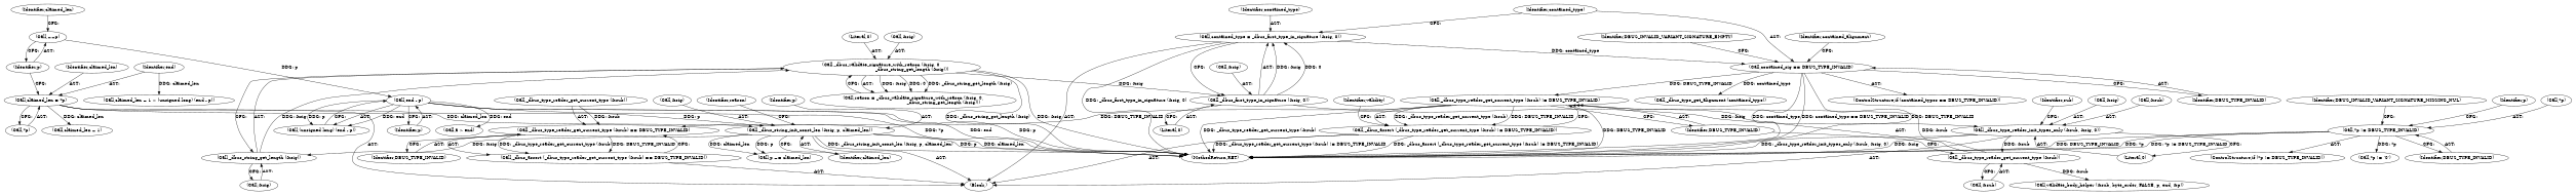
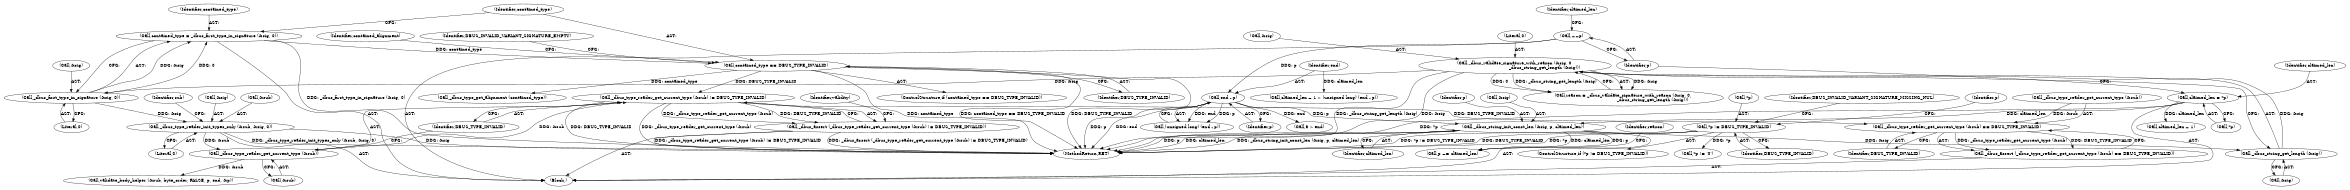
  digraph {
    n1 [label="(Call,_dbus_type_reader_get_current_type (&sub) != DBUS_TYPE_INVALID)"]
    n2 [label="(Call,_dbus_assert (_dbus_type_reader_get_current_type (&sub) != DBUS_TYPE_INVALID))"]
    n3 [label="(Call,_dbus_type_reader_get_current_type (&sub) == DBUS_TYPE_INVALID)"]
    n4 [label="(Identifier,DBUS_TYPE_INVALID)"]
    n5 [label="(MethodReturn,RET)"]
    n6 [label="(Block,)"]
    n7 [label="(Call,_dbus_assert (_dbus_type_reader_get_current_type (&sub) == DBUS_TYPE_INVALID))"]
    n8 [label="(Identifier,DBUS_TYPE_INVALID)"]
    n9 [label="(Call,_dbus_type_reader_get_current_type (&sub))"]
    n10 [label="(Call,&sub)"]
    n11 [label="(Call,validate_body_helper (&sub, byte_order, FALSE, p, end, &p))"]
    n12 [label="(Call,_dbus_type_reader_init_types_only (&sub, &sig, 0))"]
    n13 [label="(Literal,0)"]
    n14 [label="(Call,_dbus_first_type_in_signature (&sig, 0))"]
    n15 [label="(Call,contained_type = _dbus_first_type_in_signature (&sig, 0))"]
    n16 [label="(Literal,0)"]
-   n17 [label="(Call,contained_sig == DBUS_TYPE_INVALID)"]
+   n17 [label="(Call,contained_type == DBUS_TYPE_INVALID)"]
    n18 [label="(Call,_dbus_validate_signature_with_reason (&sig, 0,\n                                           _dbus_string_get_length (&sig)))"]
    n19 [label="(Call,_dbus_string_get_length (&sig))"]
    n20 [label="(Call,reason = _dbus_validate_signature_with_reason (&sig, 0,\n                                           _dbus_string_get_length (&sig)))"]
    n21 [label="(Call,&sig)"]
    n22 [label="(Call,_dbus_string_init_const_len (&sig, p, claimed_len))"]
    n23 [label="(Call,p += claimed_len)"]
    n24 [label="(Identifier,claimed_len)"]
    n25 [label="(Call,end - p)"]
    n26 [label="(Call,(unsigned long) (end - p))"]
    n27 [label="(Identifier,p)"]
    n28 [label="(Call,a > end)"]
    n29 [label="(Call,++p)"]
    n30 [label="(Identifier,p)"]
    n31 [label="(Call,claimed_len = *p)"]
    n32 [label="(Call,claimed_len + 1)"]
    n33 [label="(Call,*p)"]
    n34 [label="(Call,claimed_len + 1 > (unsigned long) (end - p))"]
-   n35 [label="(ControlStructure,if (contained_types == DBUS_TYPE_INVALID))"]
+   n35 [label="(ControlStructure,if (contained_type == DBUS_TYPE_INVALID))"]
    n36 [label="(Identifier,DBUS_TYPE_INVALID)"]
    n37 [label="(Call,_dbus_type_get_alignment (contained_type))"]
    n38 [label="(Call,*p != DBUS_TYPE_INVALID)"]
    n39 [label="(ControlStructure,if (*p != DBUS_TYPE_INVALID))"]
    n40 [label="(Call,*p != '\0')"]
    n41 [label="(Identifier,DBUS_TYPE_INVALID)"]
    n42 [label="(Call,&sig)"]
    n43 [label="(Identifier,contained_type)"]
    n44 [label="(Identifier,end)"]
    n45 [label="(Identifier,contained_type)"]
    n46 [label="(Call,&sig)"]
    n47 [label="(Call,&sig)"]
    n48 [label="(Identifier,contained_alignment)"]
    n49 [label="(Call,*p)"]
    n50 [label="(Call,&sub)"]
    n51 [label="(Call,&sig)"]
    n52 [label="(Identifier,claimed_len)"]
    n53 [label="(Identifier,DBUS_INVALID_VARIANT_SIGNATURE_MISSING_NUL)"]
    n54 [label="(Identifier,validity)"]
    n55 [label="(Identifier,DBUS_INVALID_VARIANT_SIGNATURE_EMPTY)"]
    n56 [label="(Identifier,claimed_len)"]
    n57 [label="(Identifier,reason)"]
    n58 [label="(Identifier,p)"]
    n59 [label="(Identifier,p)"]
    n60 [label="(Identifier,sub)"]
    n61 [label="(Literal,0)"]
    n62 [label="(Call,_dbus_type_reader_get_current_type (&sub))"]
    n1 -> n2 [label="AST: "]
    n1 -> n2 [label="DDG: _dbus_type_reader_get_current_type (&sub)"]
    n1 -> n2 [label="DDG: DBUS_TYPE_INVALID"]
    n1 -> n3 [label="DDG: DBUS_TYPE_INVALID"]
    n1 -> n4 [label="CFG: "]
    n1 -> n5 [label="DDG: DBUS_TYPE_INVALID"]
    n1 -> n5 [label="DDG: _dbus_type_reader_get_current_type (&sub)"]
    n2 -> n1 [label="CFG: "]
    n2 -> n5 [label="DDG: _dbus_type_reader_get_current_type (&sub) != DBUS_TYPE_INVALID"]
    n2 -> n5 [label="DDG: _dbus_assert (_dbus_type_reader_get_current_type (&sub) != DBUS_TYPE_INVALID)"]
    n2 -> n6 [label="AST: "]
    n3 -> n7 [label="AST: "]
    n3 -> n7 [label="DDG: _dbus_type_reader_get_current_type (&sub)"]
    n3 -> n7 [label="DDG: DBUS_TYPE_INVALID"]
    n3 -> n8 [label="CFG: "]
    n4 -> n1 [label="AST: "]
    n4 -> n9 [label="CFG: "]
    n7 -> n3 [label="CFG: "]
    n7 -> n6 [label="AST: "]
    n8 -> n3 [label="AST: "]
    n9 -> n1 [label="AST: "]
    n9 -> n1 [label="DDG: &sub"]
    n9 -> n10 [label="CFG: "]
    n9 -> n11 [label="DDG: &sub"]
    n10 -> n9 [label="AST: "]
    n12 -> n5 [label="DDG: _dbus_type_reader_init_types_only (&sub, &sig, 0)"]
    n12 -> n5 [label="DDG: &sig"]
    n12 -> n6 [label="AST: "]
    n12 -> n9 [label="DDG: &sub"]
    n12 -> n13 [label="CFG: "]
    n13 -> n12 [label="AST: "]
    n14 -> n12 [label="DDG: &sig"]
    n14 -> n15 [label="AST: "]
    n14 -> n15 [label="DDG: &sig"]
    n14 -> n15 [label="DDG: 0"]
    n14 -> n16 [label="CFG: "]
    n15 -> n5 [label="DDG: _dbus_first_type_in_signature (&sig, 0)"]
    n15 -> n6 [label="AST: "]
    n15 -> n14 [label="CFG: "]
    n15 -> n17 [label="DDG: contained_type"]
    n16 -> n14 [label="AST: "]
    n17 -> n1 [label="DDG: DBUS_TYPE_INVALID"]
    n17 -> n5 [label="DDG: contained_type"]
    n17 -> n5 [label="DDG: contained_type == DBUS_TYPE_INVALID"]
    n17 -> n5 [label="DDG: DBUS_TYPE_INVALID"]
    n17 -> n35 [label="AST: "]
    n17 -> n36 [label="CFG: "]
    n17 -> n37 [label="DDG: contained_type"]
    n18 -> n5 [label="DDG: _dbus_string_get_length (&sig)"]
    n18 -> n5 [label="DDG: &sig"]
    n18 -> n14 [label="DDG: &sig"]
    n18 -> n19 [label="CFG: "]
    n18 -> n20 [label="AST: "]
    n18 -> n20 [label="DDG: &sig"]
    n18 -> n20 [label="DDG: 0"]
    n18 -> n20 [label="DDG: _dbus_string_get_length (&sig)"]
    n19 -> n18 [label="AST: "]
    n19 -> n18 [label="DDG: &sig"]
    n19 -> n21 [label="CFG: "]
    n20 -> n18 [label="CFG: "]
    n21 -> n19 [label="AST: "]
    n22 -> n5 [label="DDG: _dbus_string_init_const_len (&sig, p, claimed_len)"]
    n22 -> n5 [label="DDG: p"]
    n22 -> n5 [label="DDG: claimed_len"]
    n22 -> n6 [label="AST: "]
    n22 -> n19 [label="DDG: &sig"]
    n22 -> n23 [label="DDG: claimed_len"]
    n22 -> n23 [label="DDG: p"]
    n22 -> n24 [label="CFG: "]
    n24 -> n22 [label="AST: "]
    n25 -> n5 [label="DDG: p"]
    n25 -> n5 [label="DDG: end"]
    n25 -> n22 [label="DDG: p"]
    n25 -> n26 [label="AST: "]
    n25 -> n26 [label="DDG: end"]
    n25 -> n26 [label="DDG: p"]
    n25 -> n27 [label="CFG: "]
    n25 -> n28 [label="DDG: end"]
    n26 -> n25 [label="CFG: "]
    n27 -> n25 [label="AST: "]
+   n29 -> n6 [label="AST: "]
    n29 -> n25 [label="DDG: p"]
    n29 -> n30 [label="CFG: "]
    n30 -> n29 [label="AST: "]
    n30 -> n31 [label="CFG: "]
    n31 -> n5 [label="DDG: *p"]
    n31 -> n6 [label="AST: "]
    n31 -> n22 [label="DDG: claimed_len"]
    n31 -> n32 [label="DDG: claimed_len"]
    n31 -> n33 [label="CFG: "]
    n33 -> n31 [label="AST: "]
    n36 -> n17 [label="AST: "]
    n38 -> n5 [label="DDG: *p != DBUS_TYPE_INVALID"]
    n38 -> n5 [label="DDG: DBUS_TYPE_INVALID"]
    n38 -> n5 [label="DDG: *p"]
    n38 -> n39 [label="AST: "]
    n38 -> n40 [label="DDG: *p"]
    n38 -> n41 [label="CFG: "]
    n41 -> n38 [label="AST: "]
    n42 -> n12 [label="AST: "]
    n43 -> n15 [label="AST: "]
-   n44 -> n31 [label="AST: "]
+   n44 -> n25 [label="AST: "]
    n44 -> n34 [label="DDG: claimed_len"]
    n45 -> n15 [label="CFG: "]
    n45 -> n17 [label="AST: "]
    n46 -> n22 [label="AST: "]
    n47 -> n18 [label="AST: "]
    n48 -> n17 [label="CFG: "]
    n49 -> n38 [label="AST: "]
    n50 -> n12 [label="AST: "]
    n51 -> n14 [label="AST: "]
    n52 -> n31 [label="AST: "]
    n53 -> n38 [label="CFG: "]
    n54 -> n2 [label="CFG: "]
    n55 -> n17 [label="CFG: "]
    n56 -> n29 [label="CFG: "]
-   n57 -> n22 [label="CFG: "]
+   n57 -> n23 [label="CFG: "]
    n58 -> n22 [label="AST: "]
    n59 -> n38 [label="CFG: "]
    n60 -> n12 [label="CFG: "]
    n61 -> n18 [label="AST: "]
    n62 -> n3 [label="AST: "]
    n62 -> n3 [label="DDG: &sub"]
  }
